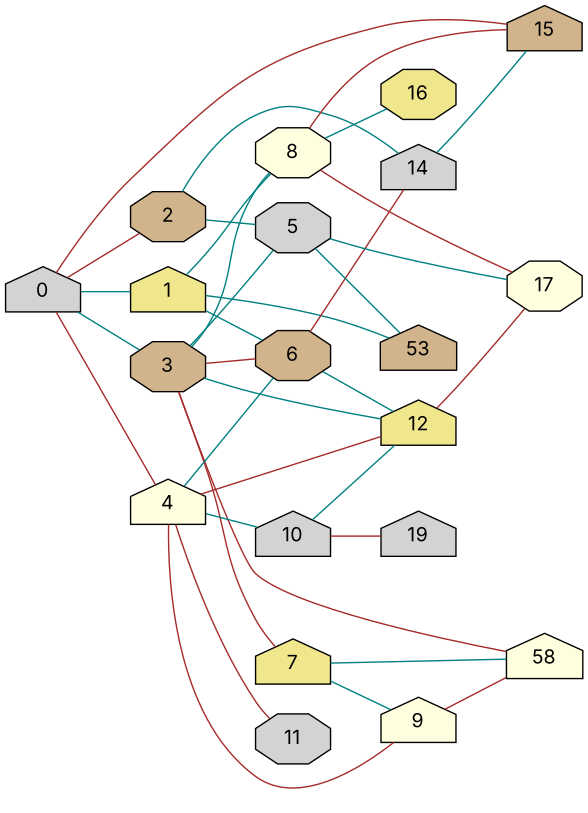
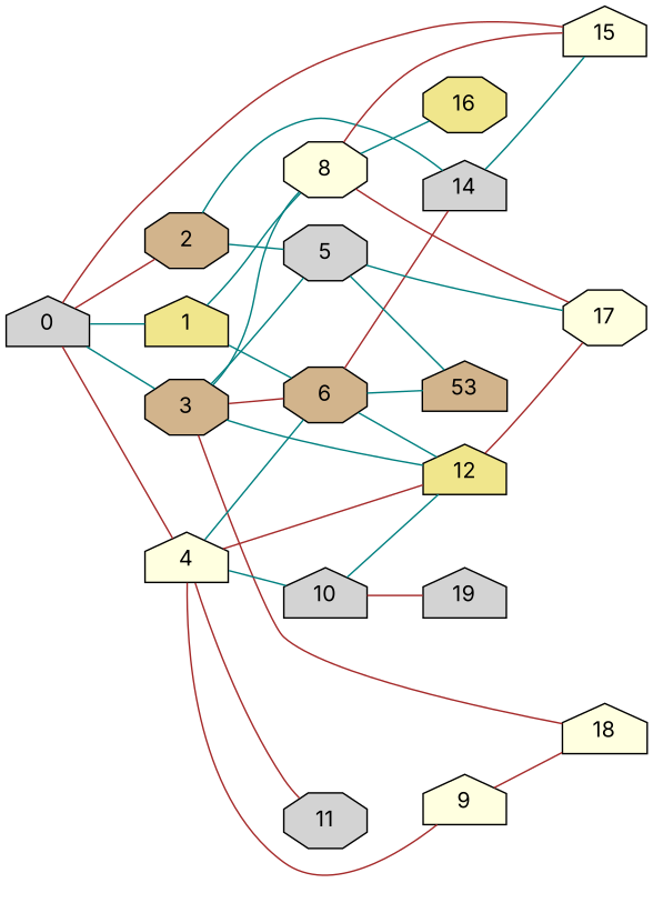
  graph {
    fontname=Inter
    rankdir=LR
    node [fillcolor=lightgrey fontname=Inter shape=house style=filled]
    edge [color=teal fontname=Inter]
    1 [fillcolor=khaki]
    0
    2 [fillcolor=tan shape=octagon]
    3 [fillcolor=tan shape=octagon]
    4 [fillcolor=lightyellow]
-   15 [fillcolor=tan]
+   15 [fillcolor=lightyellow]
    8 [fillcolor=lightyellow shape=octagon]
    6 [fillcolor=tan shape=octagon]
    5 [shape=octagon]
    14
-   7 [fillcolor=khaki]
    12 [fillcolor=khaki]
-   18 [fillcolor=lightyellow label=58]
+   18 [fillcolor=lightyellow]
    9 [fillcolor=lightyellow]
    10
    11 [shape=octagon]
    17 [fillcolor=lightyellow shape=octagon]
    16 [fillcolor=khaki shape=octagon]
    n19 [fillcolor=tan label=53]
    19
    1 -- 8
    1 -- 6
    0 -- 1
    0 -- 2 [color=brown]
    0 -- 3
    0 -- 4 [color=brown]
    0 -- 15 [color=brown]
    2 -- 5
    2 -- 14
    3 -- 8
    3 -- 6 [color=brown]
    3 -- 5
-   3 -- 7 [color=brown]
    3 -- 12
    3 -- 18 [color=brown]
    4 -- 6
    4 -- 12 [color=brown]
    4 -- 9 [color=brown]
    4 -- 10
    4 -- 11 [color=brown]
    8 -- 15 [color=brown]
    8 -- 17 [color=brown]
    8 -- 16
    6 -- 14 [color=brown]
    6 -- 12
-   1 -- n19
+   6 -- n19
    5 -- 17
    5 -- n19
    14 -- 15
-   7 -- 18
-   7 -- 9
    12 -- 17 [color=brown]
    9 -- 18 [color=brown]
    10 -- 12
    10 -- 19 [color=brown]
  }
